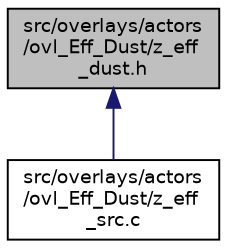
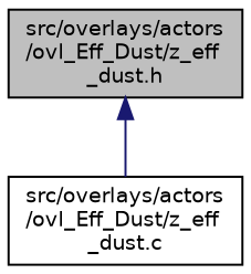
  digraph {
    node [color=black fontname=Helvetica fontsize=10 shape=record style=filled]
    n1 [fillcolor=grey75 fontcolor=black height=0.2 label="src/overlays/actors\l/ovl_Eff_Dust/z_eff\l_dust.h" width=0.4]
-   n2 [fillcolor=white height=0.2 label="src/overlays/actors\l/ovl_Eff_Dust/z_eff\l_src.c" width=0.4]
+   n2 [fillcolor=white height=0.2 label="src/overlays/actors\l/ovl_Eff_Dust/z_eff\l_dust.c" width=0.4]
    n1 -> n2 [color=midnightblue dir=back fontname=Helvetica fontsize=10 labelfontname=Helvetica labelfontsize=10 style=solid]
  }
